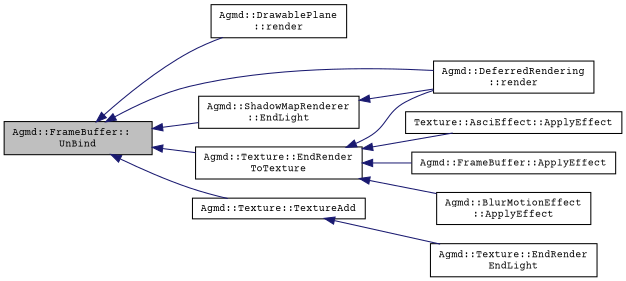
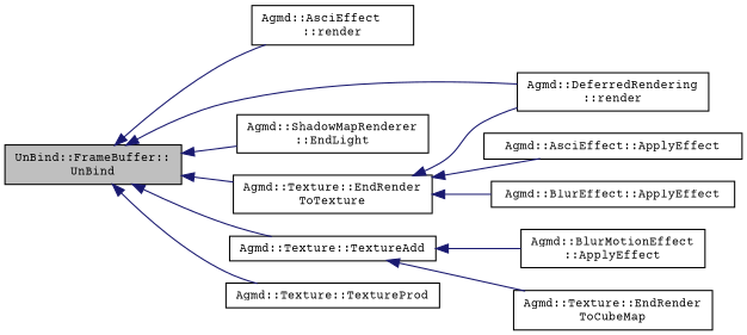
  digraph {
    fontname="Courier Prime"
    rankdir=LR
    node [color=black fillcolor=white fontname="Courier Prime" fontsize=10 shape=record style=filled]
    edge [color=midnightblue dir=back fontname="Courier Prime" fontsize=10 labelfontname=Helvetica labelfontsize=10 style=solid]
-   n1 [fillcolor=grey75 fontcolor=black height=0.2 label="Agmd::FrameBuffer::\lUnBind" width=0.4]
-   n2 [height=0.2 label="Agmd::DrawablePlane\l::render" width=0.4]
+   n1 [fillcolor=grey75 fontcolor=black height=0.2 label="UnBind::FrameBuffer::\lUnBind" width=0.4]
+   n2 [height=0.2 label="Agmd::AsciEffect\l::render" width=0.4]
    n3 [height=0.2 label="Agmd::DeferredRendering\l::render" width=0.4]
    n4 [height=0.2 label="Agmd::ShadowMapRenderer\l::EndLight" width=0.4]
    n5 [height=0.2 label="Agmd::Texture::TextureAdd" width=0.4]
+   n6 [height=0.2 label="Agmd::Texture::TextureProd" width=0.4]
    n7 [height=0.2 label="Agmd::Texture::EndRender\lToTexture" width=0.4]
-   n8 [height=0.2 label="Agmd::Texture::EndRender\lEndLight" width=0.4]
-   n9 [height=0.2 label="Texture::AsciEffect::ApplyEffect" width=0.4]
-   n10 [height=0.2 label="Agmd::FrameBuffer::ApplyEffect" width=0.4]
+   n8 [height=0.2 label="Agmd::Texture::EndRender\lToCubeMap" width=0.4]
+   n9 [height=0.2 label="Agmd::AsciEffect::ApplyEffect" width=0.4]
+   n10 [height=0.2 label="Agmd::BlurEffect::ApplyEffect" width=0.4]
    n11 [height=0.2 label="Agmd::BlurMotionEffect\l::ApplyEffect" width=0.4]
    n1 -> n2
    n1 -> n3
    n1 -> n4
    n1 -> n5
+   n1 -> n6
    n1 -> n7
-   n4 -> n3
    n5 -> n8
    n7 -> n3
    n7 -> n9
    n7 -> n10
-   n7 -> n11
+   n5 -> n11
  }
